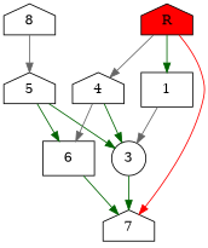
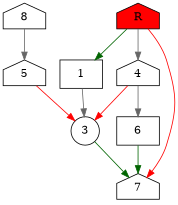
  digraph {
    node [shape=house]
    edge [color=darkgreen]
    1 [shape=box]
    3 [shape=circle]
    7
    5
    6 [shape=box]
    4
    8
    R [fillcolor="#ff0000" style=filled]
    1 -> 3 [color=gray40]
    3 -> 7
-   5 -> 3
-   5 -> 6
+   5 -> 3 [color=red]
    6 -> 7
-   4 -> 3
+   4 -> 3 [color=red]
    4 -> 6 [color=gray40]
    8 -> 5 [color=gray40]
    R -> 1
    R -> 7 [color=red]
    R -> 4 [color=gray40]
  }
